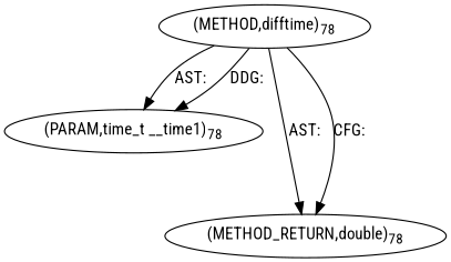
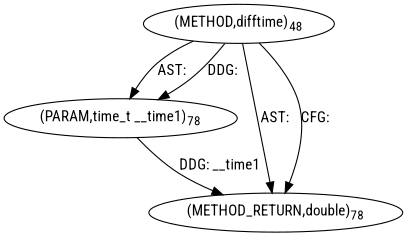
  digraph {
    fontname="Roboto Condensed"
    node [fontname="Roboto Condensed"]
    edge [fontname="Roboto Condensed"]
-   n1 [label=<(METHOD,difftime)<SUB>78</SUB>>]
+   n1 [label=<(METHOD,difftime)<SUB>48</SUB>>]
    n2 [label=<(PARAM,time_t __time1)<SUB>78</SUB>>]
    n3 [label=<(METHOD_RETURN,double)<SUB>78</SUB>>]
    n1 -> n2 [label="AST: "]
    n1 -> n2 [label="DDG: "]
    n1 -> n3 [label="AST: "]
    n1 -> n3 [label="CFG: "]
+   n2 -> n3 [label="DDG: __time1"]
  }
